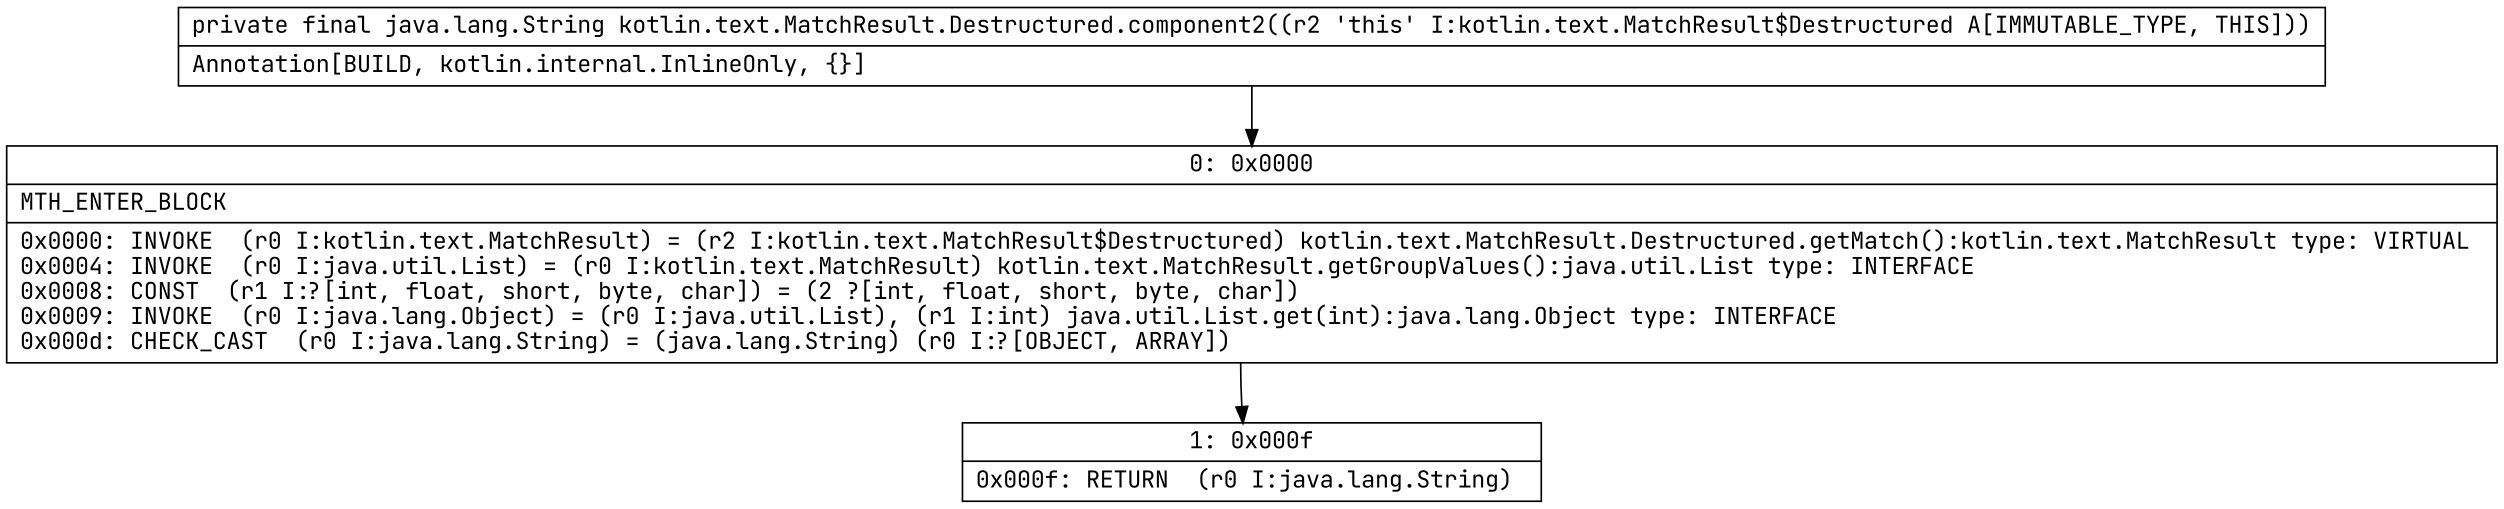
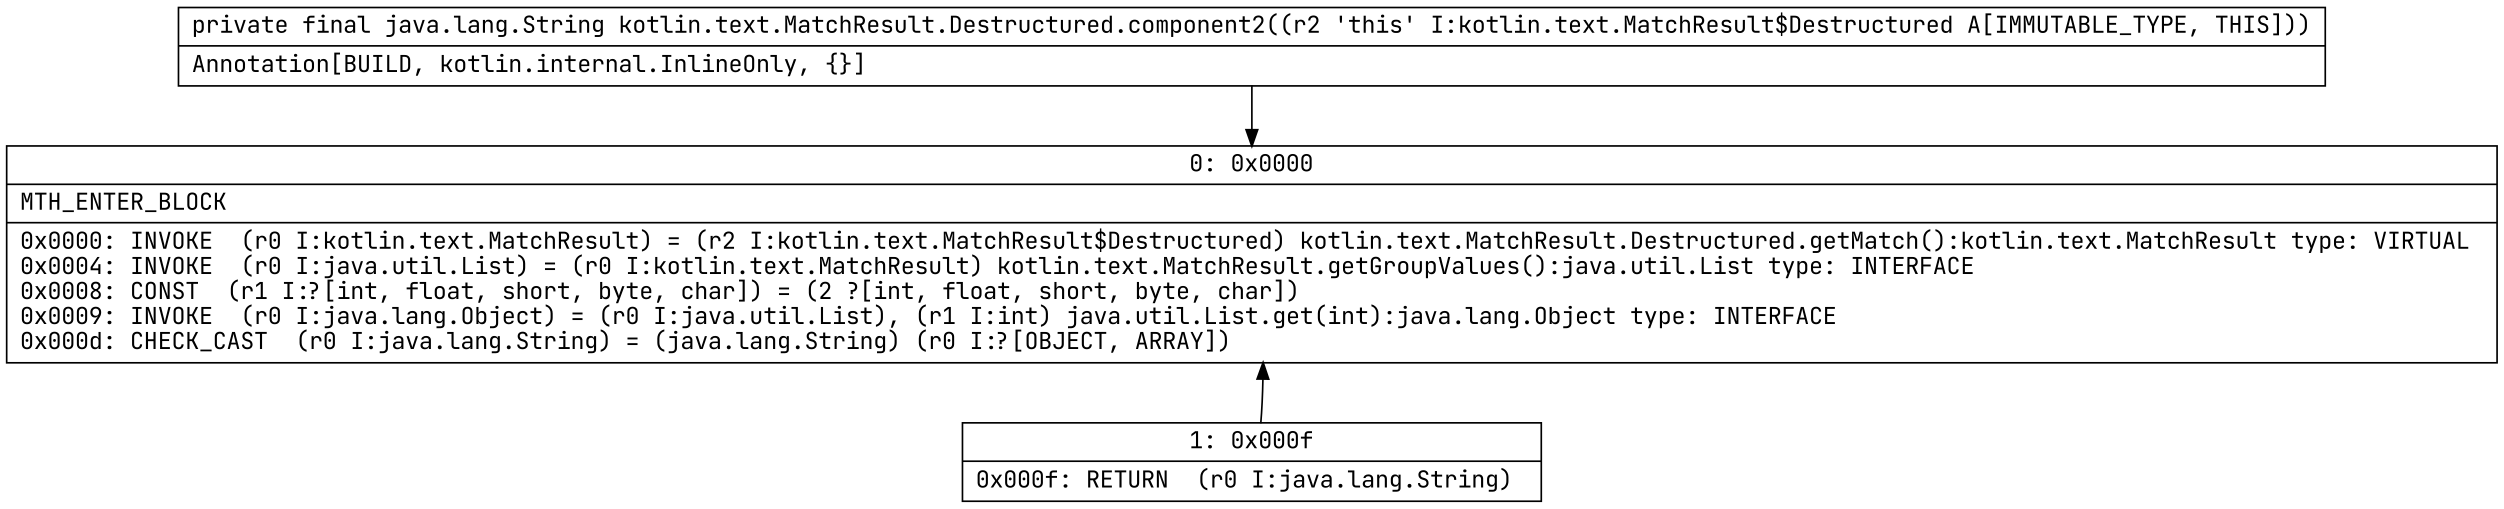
  digraph {
    fontname="JetBrains Mono"
    node [shape=record fontname="JetBrains Mono"]
    edge [fontname="JetBrains Mono"]
    n1 [label="{0\:\ 0x0000|MTH_ENTER_BLOCK\l|0x0000: INVOKE  (r0 I:kotlin.text.MatchResult) = (r2 I:kotlin.text.MatchResult$Destructured) kotlin.text.MatchResult.Destructured.getMatch():kotlin.text.MatchResult type: VIRTUAL \l0x0004: INVOKE  (r0 I:java.util.List) = (r0 I:kotlin.text.MatchResult) kotlin.text.MatchResult.getGroupValues():java.util.List type: INTERFACE \l0x0008: CONST  (r1 I:?[int, float, short, byte, char]) = (2 ?[int, float, short, byte, char]) \l0x0009: INVOKE  (r0 I:java.lang.Object) = (r0 I:java.util.List), (r1 I:int) java.util.List.get(int):java.lang.Object type: INTERFACE \l0x000d: CHECK_CAST  (r0 I:java.lang.String) = (java.lang.String) (r0 I:?[OBJECT, ARRAY]) \l}"]
    n2 [label="{1\:\ 0x000f|0x000f: RETURN  (r0 I:java.lang.String) \l}"]
    n3 [label="{private final java.lang.String kotlin.text.MatchResult.Destructured.component2((r2 'this' I:kotlin.text.MatchResult$Destructured A[IMMUTABLE_TYPE, THIS]))  | Annotation[BUILD, kotlin.internal.InlineOnly, \{\}]\l}"]
-   n1 -> n2
+   n2 -> n1
    n3 -> n1
  }
